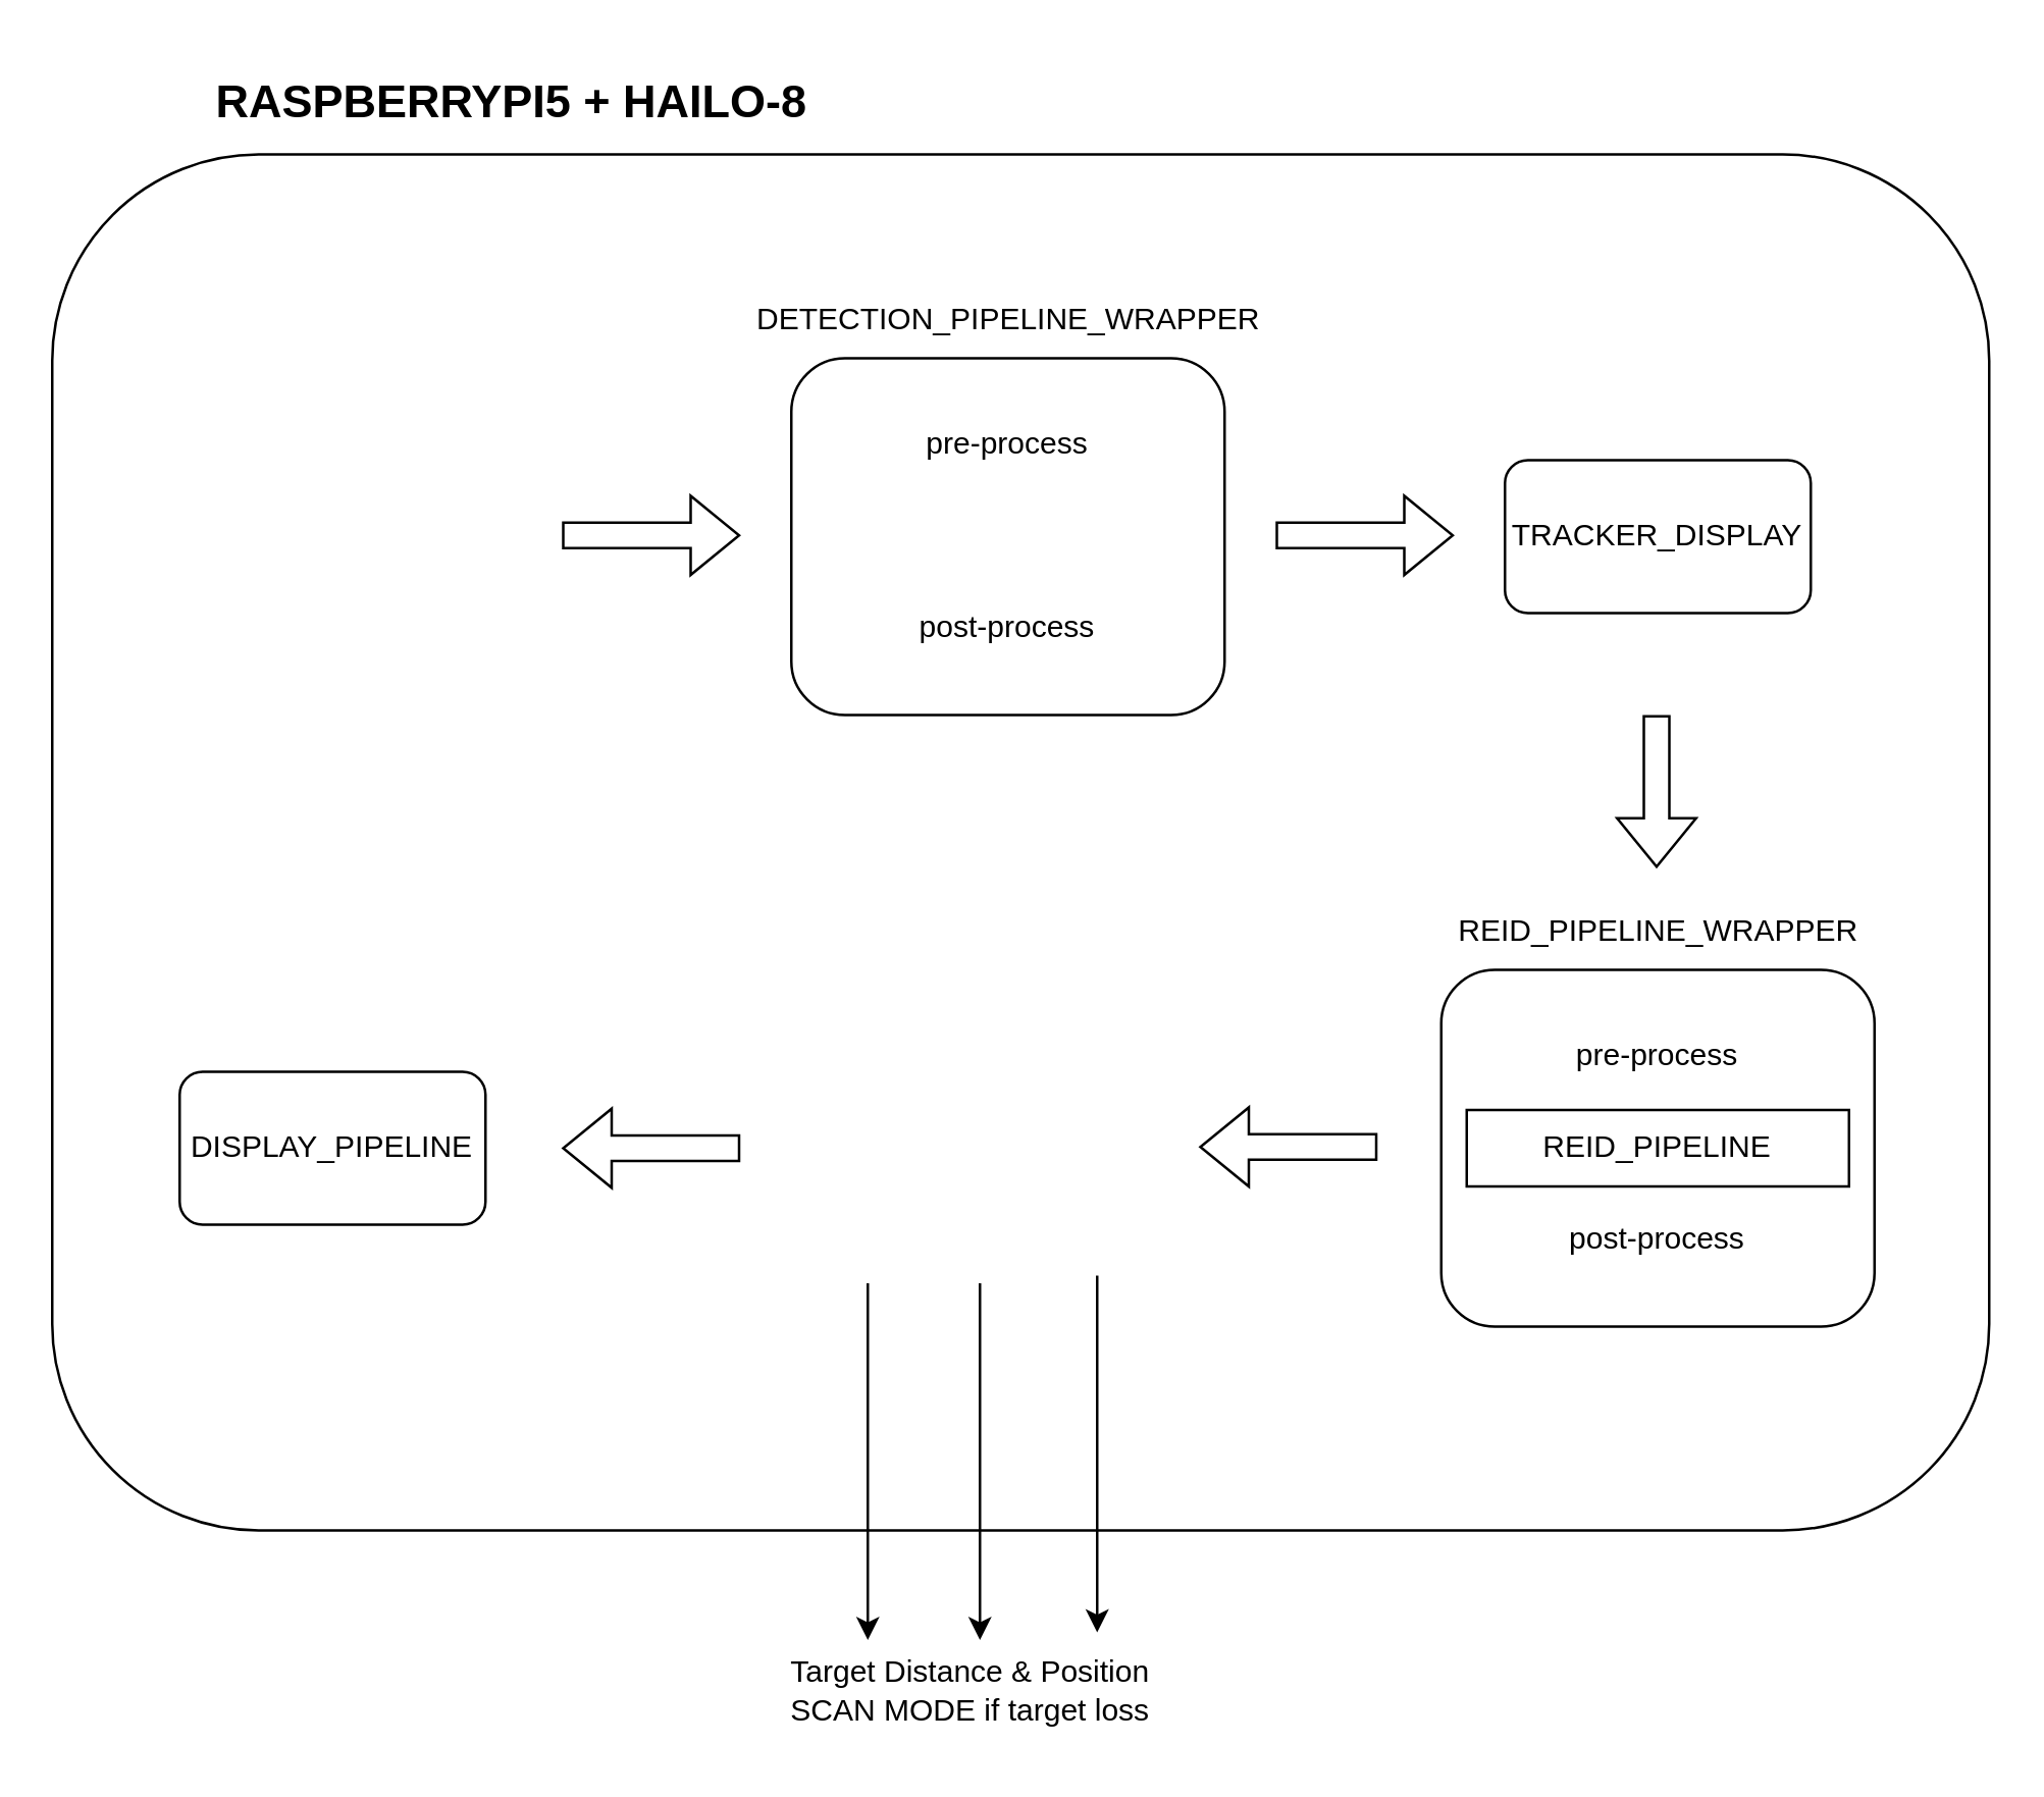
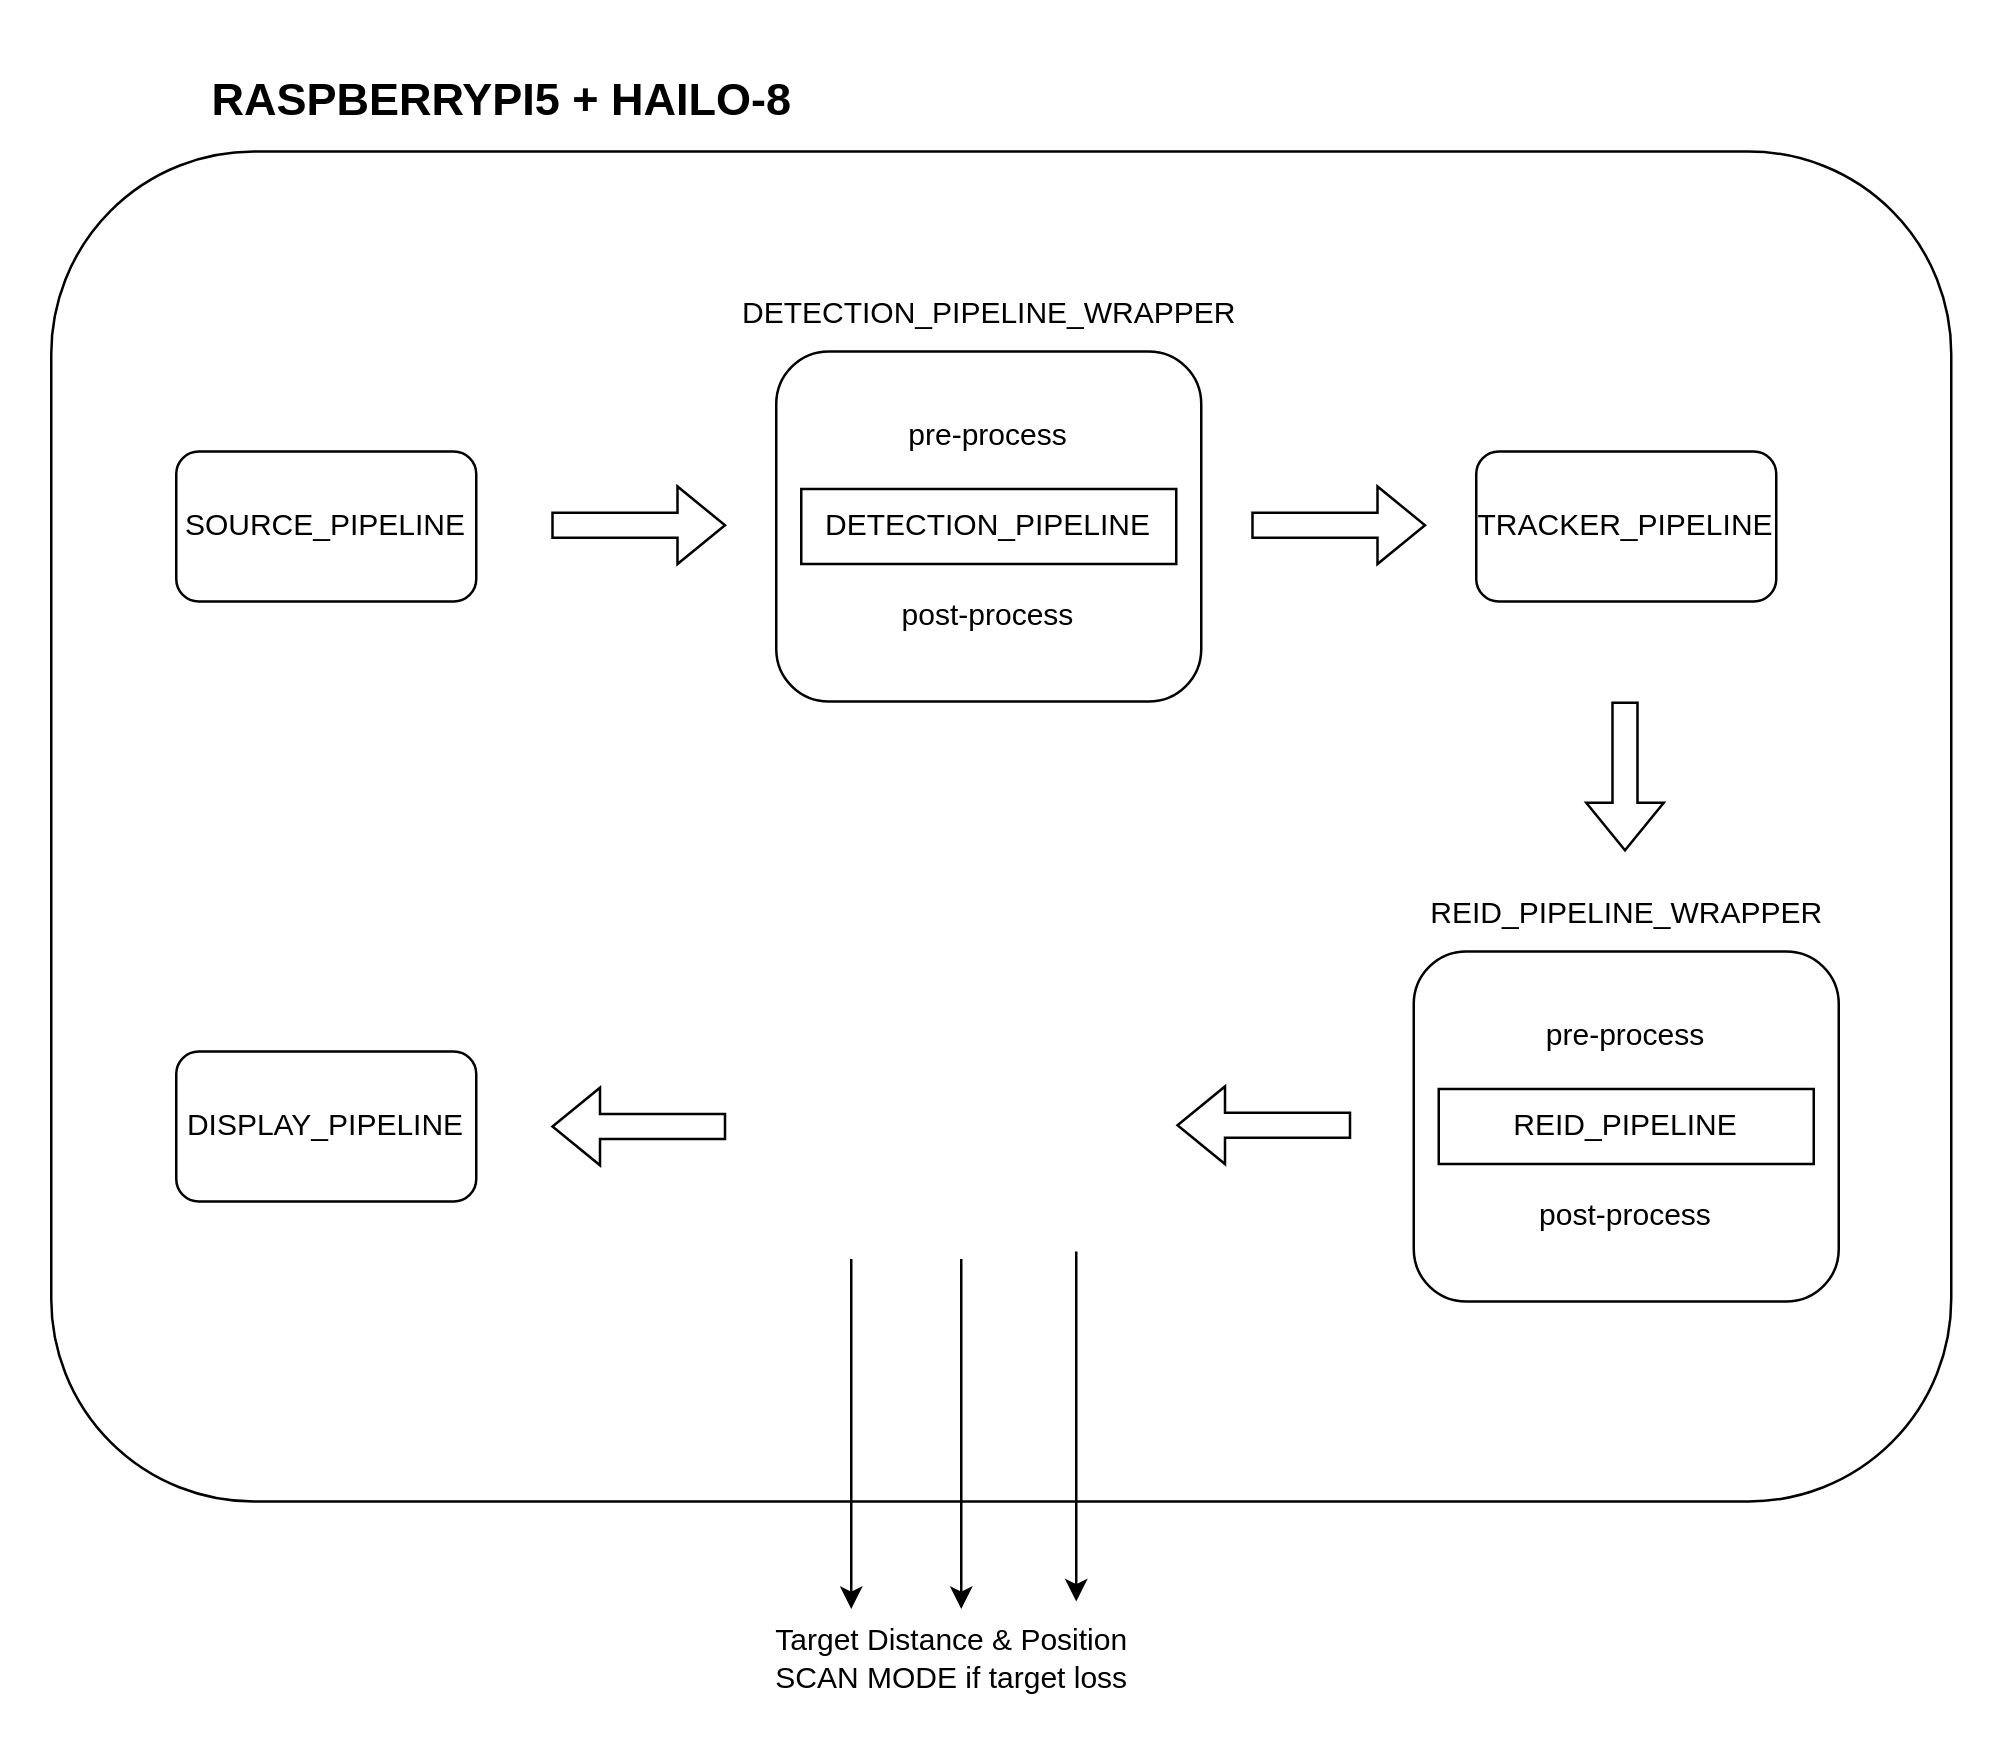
  <mxCell id="0" />
  <mxCell id="1" parent="0" />
  <mxCell id="2" value="" style="rounded=1;whiteSpace=wrap;html=1;" vertex="1" parent="1"><mxGeometry x="20" y="60" width="760" height="540" as="geometry" /></mxCell>
+ <mxCell id="3" value="SOURCE_PIPELINE" style="rounded=1;whiteSpace=wrap;html=1;" vertex="1" parent="1"><mxGeometry x="70" y="180" width="120" height="60" as="geometry" /></mxCell>
  <mxCell id="4" value="" style="shape=flexArrow;endArrow=classic;html=1;rounded=0;" edge="1" parent="1"><mxGeometry width="50" height="50" relative="1" as="geometry"><mxPoint x="220" y="209.5" as="sourcePoint" /><mxPoint x="290" y="209.5" as="targetPoint" /><Array as="points" /></mxGeometry></mxCell>
  <mxCell id="5" value="&lt;div&gt;&lt;br&gt;&lt;/div&gt;pre-process&lt;br&gt;&lt;div&gt;&lt;br&gt;&lt;/div&gt;&lt;div&gt;&lt;br&gt;&lt;/div&gt;&lt;div&gt;&lt;br&gt;&lt;/div&gt;&lt;div&gt;&lt;br&gt;&lt;/div&gt;&lt;div&gt;post-process&lt;/div&gt;&lt;div&gt;&lt;br&gt;&lt;/div&gt;" style="rounded=1;whiteSpace=wrap;html=1;" vertex="1" parent="1"><mxGeometry x="310" y="140" width="170" height="140" as="geometry" /></mxCell>
  <mxCell id="6" value="" style="shape=flexArrow;endArrow=classic;html=1;rounded=0;" edge="1" parent="1"><mxGeometry width="50" height="50" relative="1" as="geometry"><mxPoint x="500" y="209.5" as="sourcePoint" /><mxPoint x="570" y="209.5" as="targetPoint" /></mxGeometry></mxCell>
- <mxCell id="7" value="TRACKER_DISPLAY" style="rounded=1;whiteSpace=wrap;html=1;" vertex="1" parent="1"><mxGeometry x="590" y="180" width="120" height="60" as="geometry" /></mxCell>
+ <mxCell id="7" value="TRACKER_PIPELINE" style="rounded=1;whiteSpace=wrap;html=1;" vertex="1" parent="1"><mxGeometry x="590" y="180" width="120" height="60" as="geometry" /></mxCell>
  <mxCell id="8" value="" style="shape=flexArrow;endArrow=classic;html=1;rounded=0;" edge="1" parent="1"><mxGeometry width="50" height="50" relative="1" as="geometry"><mxPoint x="649.5" y="280" as="sourcePoint" /><mxPoint x="649.5" y="340" as="targetPoint" /></mxGeometry></mxCell>
+ <mxCell id="9" value="DETECTION_PIPELINE" style="rounded=0;whiteSpace=wrap;html=1;" vertex="1" parent="1"><mxGeometry x="320" y="195" width="150" height="30" as="geometry" /></mxCell>
  <mxCell id="10" value="DETECTION_PIPELINE_WRAPPER" style="text;html=1;align=center;verticalAlign=middle;resizable=0;points=[];autosize=1;strokeColor=none;fillColor=none;" vertex="1" parent="1"><mxGeometry x="285" y="110" width="220" height="30" as="geometry" /></mxCell>
  <mxCell id="11" value="&lt;div&gt;&lt;br&gt;&lt;/div&gt;pre-process&lt;br&gt;&lt;div&gt;&lt;br&gt;&lt;/div&gt;&lt;div&gt;&lt;br&gt;&lt;/div&gt;&lt;div&gt;&lt;br&gt;&lt;/div&gt;&lt;div&gt;&lt;br&gt;&lt;/div&gt;&lt;div&gt;post-process&lt;/div&gt;&lt;div&gt;&lt;br&gt;&lt;/div&gt;" style="rounded=1;whiteSpace=wrap;html=1;" vertex="1" parent="1"><mxGeometry x="565" y="380" width="170" height="140" as="geometry" /></mxCell>
  <mxCell id="12" value="REID_PIPELINE" style="rounded=0;whiteSpace=wrap;html=1;" vertex="1" parent="1"><mxGeometry x="575" y="435" width="150" height="30" as="geometry" /></mxCell>
  <mxCell id="13" value="REID_PIPELINE_WRAPPER" style="text;html=1;align=center;verticalAlign=middle;resizable=0;points=[];autosize=1;strokeColor=none;fillColor=none;" vertex="1" parent="1"><mxGeometry x="560" y="350" width="180" height="30" as="geometry" /></mxCell>
  <mxCell id="14" value="" style="shape=flexArrow;endArrow=classic;html=1;rounded=0;" edge="1" parent="1"><mxGeometry width="50" height="50" relative="1" as="geometry"><mxPoint x="540" y="449.5" as="sourcePoint" /><mxPoint x="470" y="449.5" as="targetPoint" /></mxGeometry></mxCell>
  <mxCell id="15" value="" style="shape=flexArrow;endArrow=classic;html=1;rounded=0;" edge="1" parent="1"><mxGeometry width="50" height="50" relative="1" as="geometry"><mxPoint x="290" y="450" as="sourcePoint" /><mxPoint x="220" y="450" as="targetPoint" /></mxGeometry></mxCell>
  <mxCell id="16" value="DISPLAY_PIPELINE" style="rounded=1;whiteSpace=wrap;html=1;" vertex="1" parent="1"><mxGeometry x="70" y="420" width="120" height="60" as="geometry" /></mxCell>
  <mxCell id="17" value="&lt;font style=&quot;font-size: 18px;&quot;&gt;&lt;b&gt;RASPBERRYPI5 + HAILO-8&lt;/b&gt;&lt;/font&gt;" style="text;html=1;align=center;verticalAlign=middle;resizable=0;points=[];autosize=1;strokeColor=none;fillColor=none;" vertex="1" parent="1"><mxGeometry x="70" y="20" width="260" height="40" as="geometry" /></mxCell>
  <mxCell id="18" value="" style="endArrow=classic;html=1;rounded=0;" edge="1" parent="1"><mxGeometry width="50" height="50" relative="1" as="geometry"><mxPoint x="340" y="503" as="sourcePoint" /><mxPoint x="340" y="643" as="targetPoint" /></mxGeometry></mxCell>
  <mxCell id="19" value="" style="endArrow=classic;html=1;rounded=0;" edge="1" parent="1"><mxGeometry width="50" height="50" relative="1" as="geometry"><mxPoint x="384" y="503" as="sourcePoint" /><mxPoint x="384" y="643" as="targetPoint" /></mxGeometry></mxCell>
  <mxCell id="20" value="" style="endArrow=classic;html=1;rounded=0;" edge="1" parent="1"><mxGeometry width="50" height="50" relative="1" as="geometry"><mxPoint x="430" y="500" as="sourcePoint" /><mxPoint x="430" y="640" as="targetPoint" /></mxGeometry></mxCell>
  <mxCell id="21" value="Target Distance &amp;amp; Position&lt;div&gt;SCAN MODE if target loss&lt;/div&gt;" style="text;html=1;align=center;verticalAlign=middle;resizable=0;points=[];autosize=1;strokeColor=none;fillColor=none;" vertex="1" parent="1"><mxGeometry x="300" y="643" width="160" height="40" as="geometry" /></mxCell>
